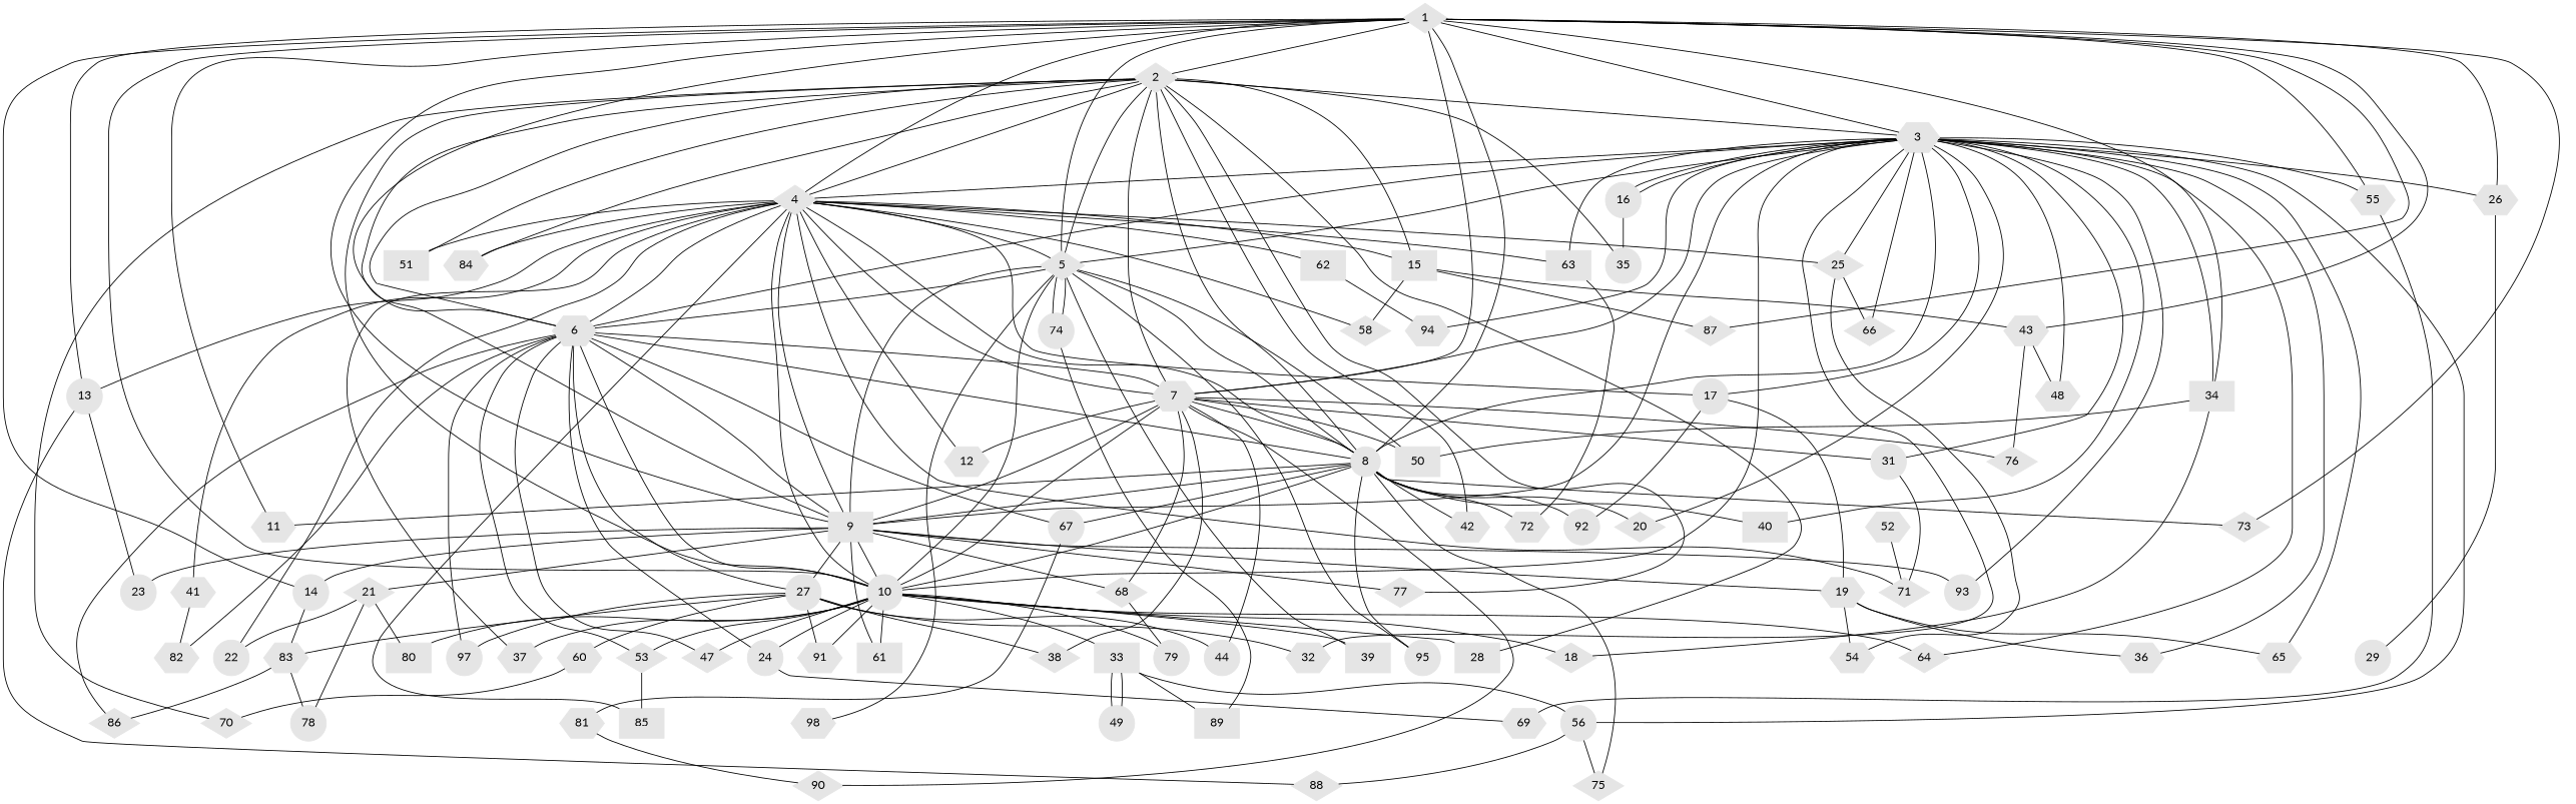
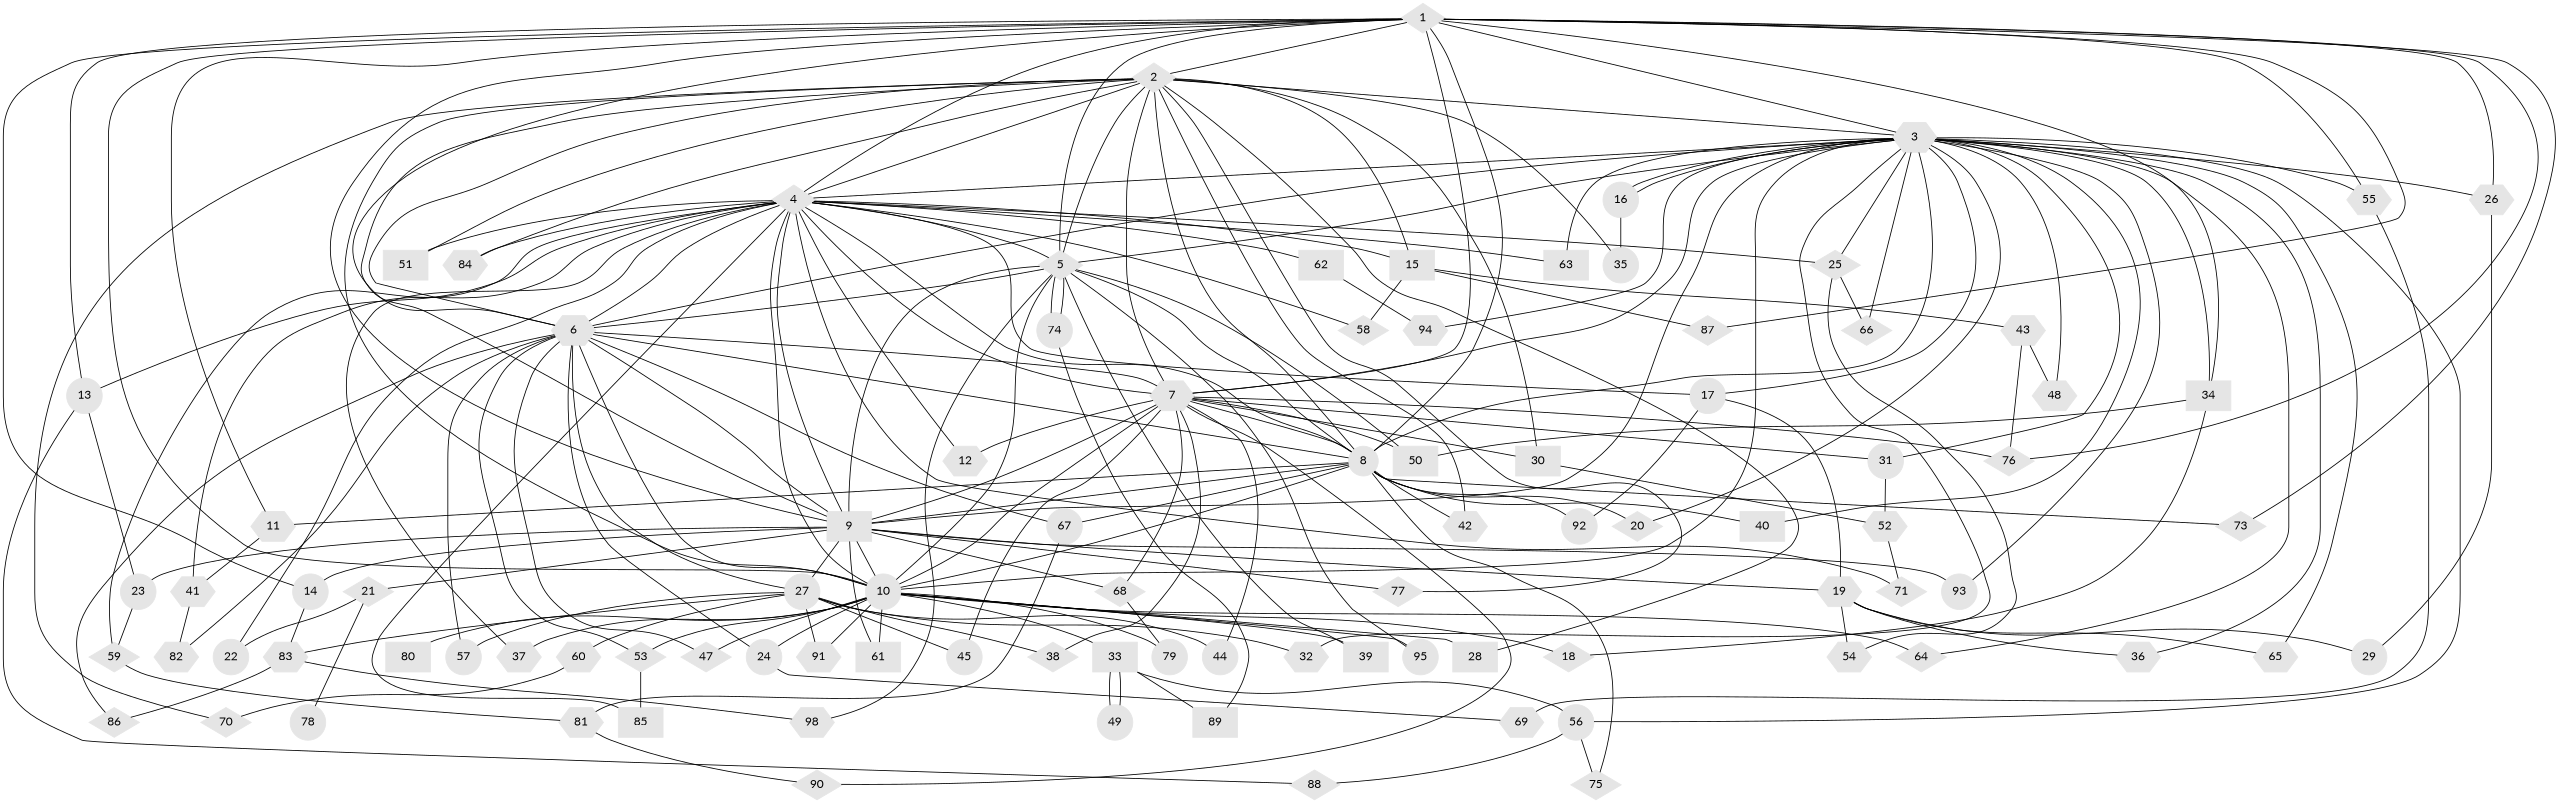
  graph {
    fontname=Lato
    node [color=gray90 fontname=Lato shape=hexagon style=filled]
    edge [fontname=Lato]
    1 [shape=diamond]
    2 [shape=diamond]
    3
    4 [shape=diamond]
    5 [shape=diamond]
    6
    7
    8 [shape=circle]
    9 [shape=box]
    10 [shape=circle]
    11
    13 [shape=circle]
    14 [shape=circle]
    26
    34 [shape=box]
    43
    55
    73 [shape=diamond]
    87 [shape=diamond]
    15 [shape=box]
    28 [shape=box]
+   30 [shape=box]
    35 [shape=circle]
    42
    51 [shape=box]
    70 [shape=diamond]
    77 [shape=diamond]
    84
    16 [shape=circle]
    17 [shape=circle]
    20 [shape=diamond]
    25 [shape=diamond]
    31 [shape=circle]
    32
    36
    40 [shape=box]
    48
    56 [shape=circle]
    63 [shape=box]
    64 [shape=diamond]
    65
    66 [shape=diamond]
    93 [shape=circle]
    94
    12
    22 [shape=circle]
    37
    41
    58 [shape=diamond]
+   59 [shape=diamond]
    62 [shape=box]
    71 [shape=diamond]
    85 [shape=box]
    39 [shape=box]
    74 [shape=circle]
    95 [shape=circle]
    n57 [label=98]
    50 [shape=box]
    24 [shape=circle]
    27 [shape=circle]
    47 [shape=diamond]
    53 [shape=diamond]
-   57 [shape=circle label=97]
+   57 [shape=circle]
    67 [shape=circle]
    82
    86 [shape=diamond]
    38 [shape=diamond]
    44 [shape=circle]
+   45 [shape=circle]
    68 [shape=diamond]
    76 [shape=diamond]
    90 [shape=diamond]
-   72
    75 [shape=diamond]
    92 [shape=circle]
    19
    21 [shape=diamond]
    23 [shape=circle]
    61 [shape=box]
    18 [shape=diamond]
    33 [shape=box]
    79 [shape=circle]
    80 [shape=box]
    91
    88 [shape=diamond]
    83
    29 [shape=circle]
    69
    52
    54
    81
    89 [shape=box]
    60
    78 [shape=circle]
    49 [shape=circle]
    1 -- 2
    1 -- 3
    1 -- 4
    1 -- 5
    1 -- 6
    1 -- 7
    1 -- 8
    1 -- 9
    1 -- 10
    1 -- 11
    1 -- 13
    1 -- 14
    1 -- 26
    1 -- 34
-   1 -- 43
+   1 -- 76
    1 -- 55
    1 -- 73
    1 -- 87
    2 -- 3
    2 -- 4
    2 -- 5
    2 -- 6
    2 -- 7
    2 -- 8
    2 -- 9
    2 -- 10
    2 -- 15
    2 -- 28
+   2 -- 30
    2 -- 35
    2 -- 42
    2 -- 51
    2 -- 70
    2 -- 77
    2 -- 84
    3 -- 4
    3 -- 5
    3 -- 6
    3 -- 7
    3 -- 8
    3 -- 9
    3 -- 10
    3 -- 26
    3 -- 34
    3 -- 55
    3 -- 16
    3 -- 16
    3 -- 17
    3 -- 20
    3 -- 25
    3 -- 31
    3 -- 32
    3 -- 36
    3 -- 40
    3 -- 48
    3 -- 56
    3 -- 63
    3 -- 64
    3 -- 65
    3 -- 66
    3 -- 93
    3 -- 94
    4 -- 5
    4 -- 6
    4 -- 7
    4 -- 8
    4 -- 9
    4 -- 10
    4 -- 13
    4 -- 15
    4 -- 51
    4 -- 84
    4 -- 17
    4 -- 25
    4 -- 63
    4 -- 12
    4 -- 22
    4 -- 37
    4 -- 41
    4 -- 58
+   4 -- 59
    4 -- 62
    4 -- 71
    4 -- 85
    5 -- 6
    5 -- 8
    5 -- 9
    5 -- 10
    5 -- 39
    5 -- 74
    5 -- 74
    5 -- 95
    5 -- n57
    5 -- 50
    6 -- 7
    6 -- 8
    6 -- 9
    6 -- 10
    6 -- 24
    6 -- 27
    6 -- 47
    6 -- 53
    6 -- 57
    6 -- 67
    6 -- 82
    6 -- 86
    7 -- 8
    7 -- 9
    7 -- 10
+   7 -- 30
    7 -- 31
    7 -- 12
    7 -- 50
    7 -- 38
    7 -- 44
+   7 -- 45
    7 -- 68
    7 -- 76
    7 -- 90
    8 -- 9
    8 -- 10
    8 -- 11
    8 -- 73
    8 -- 42
    8 -- 20
    8 -- 40
-   8 -- 95
+   10 -- 95
    8 -- 67
-   8 -- 72
    8 -- 75
    8 -- 92
    9 -- 10
    9 -- 14
    9 -- 77
    9 -- 93
    9 -- 27
    9 -- 68
    9 -- 19
    9 -- 21
    9 -- 23
    9 -- 61
    10 -- 28
    10 -- 64
    10 -- 37
    10 -- 39
    10 -- 24
    10 -- 47
    10 -- 53
    10 -- 61
    10 -- 18
    10 -- 33
    10 -- 79
    10 -- 80
    10 -- 91
+   11 -- 41
    13 -- 23
    13 -- 88
    14 -- 83
    26 -- 29
    34 -- 50
    34 -- 18
    43 -- 48
    43 -- 76
    55 -- 69
    15 -- 43
    15 -- 87
    15 -- 58
+   30 -- 52
    16 -- 35
    17 -- 92
    17 -- 19
    25 -- 66
    25 -- 54
-   31 -- 71
+   31 -- 52
    56 -- 75
    56 -- 88
-   63 -- 72
    41 -- 82
+   59 -- 81
    62 -- 94
    74 -- 89
    24 -- 69
    27 -- 32
    27 -- 57
    27 -- 38
    27 -- 44
+   27 -- 45
    27 -- 91
    27 -- 83
    27 -- 60
    53 -- 85
    67 -- 81
    68 -- 79
    19 -- 36
    19 -- 65
+   19 -- 29
    19 -- 54
    21 -- 22
-   21 -- 80
    21 -- 78
+   23 -- 59
    33 -- 56
    33 -- 89
    33 -- 49
    33 -- 49
-   83 -- 78
+   83 -- n57
    83 -- 86
    52 -- 71
    81 -- 90
    60 -- 70
  }
